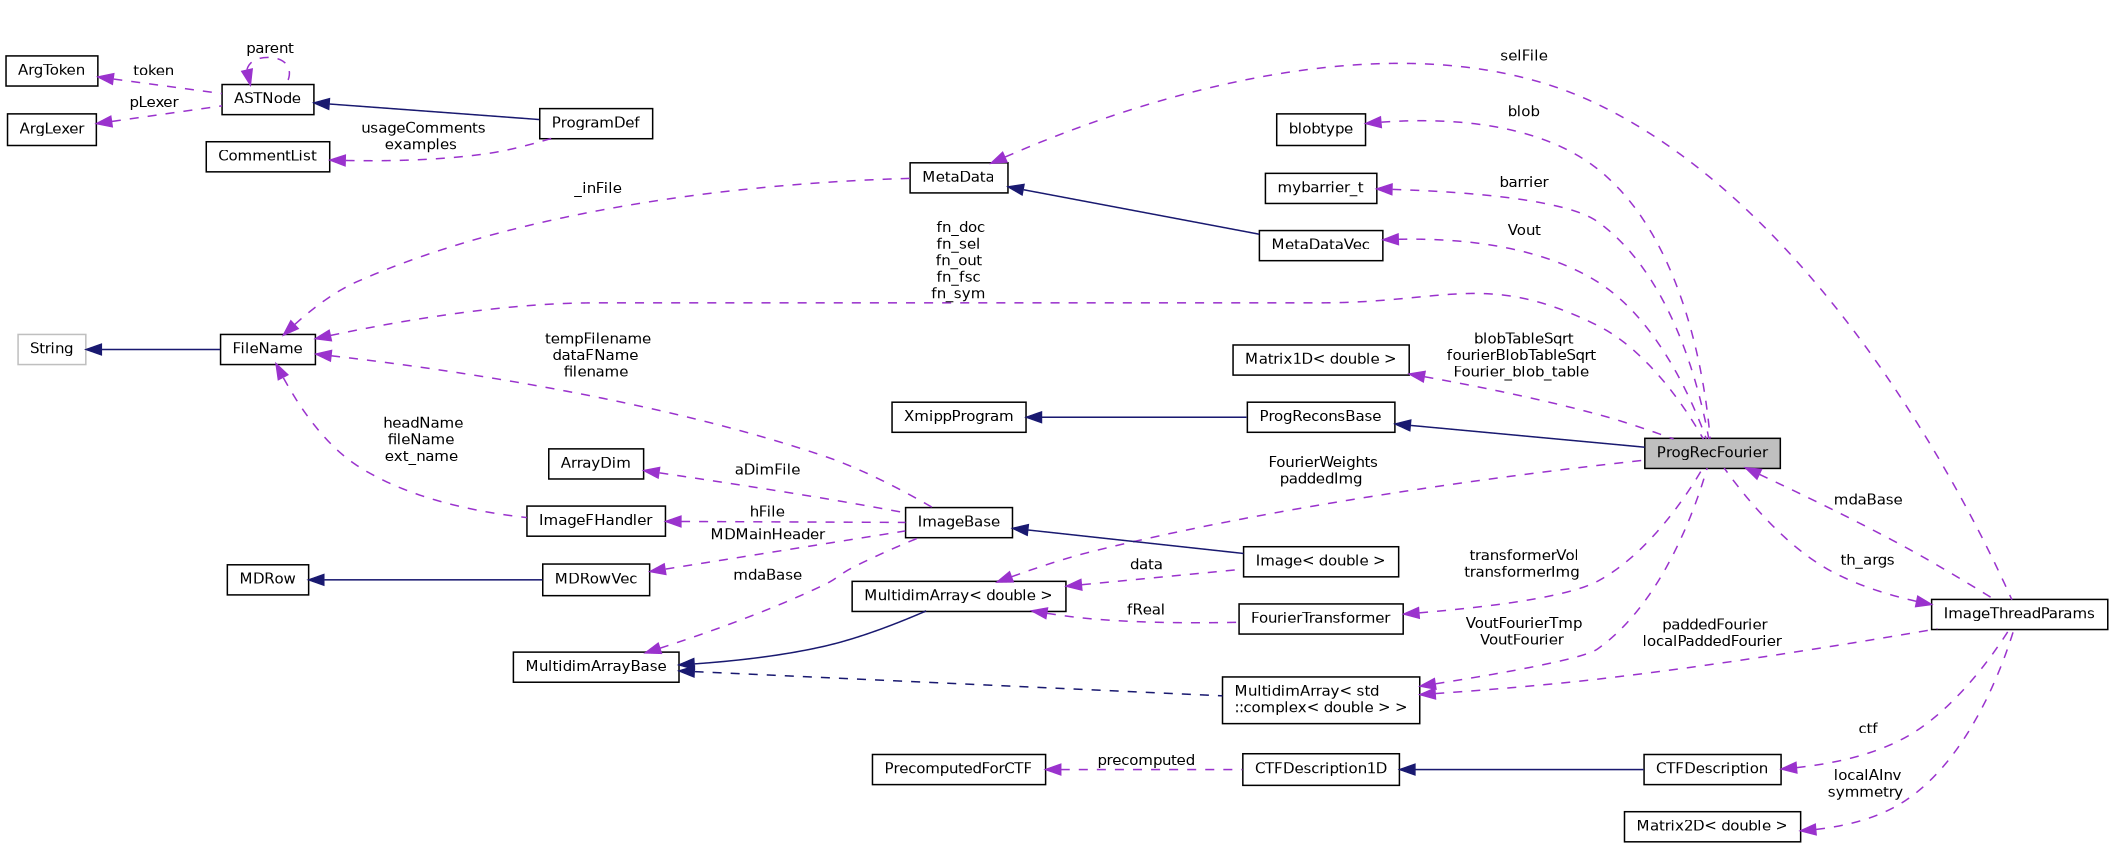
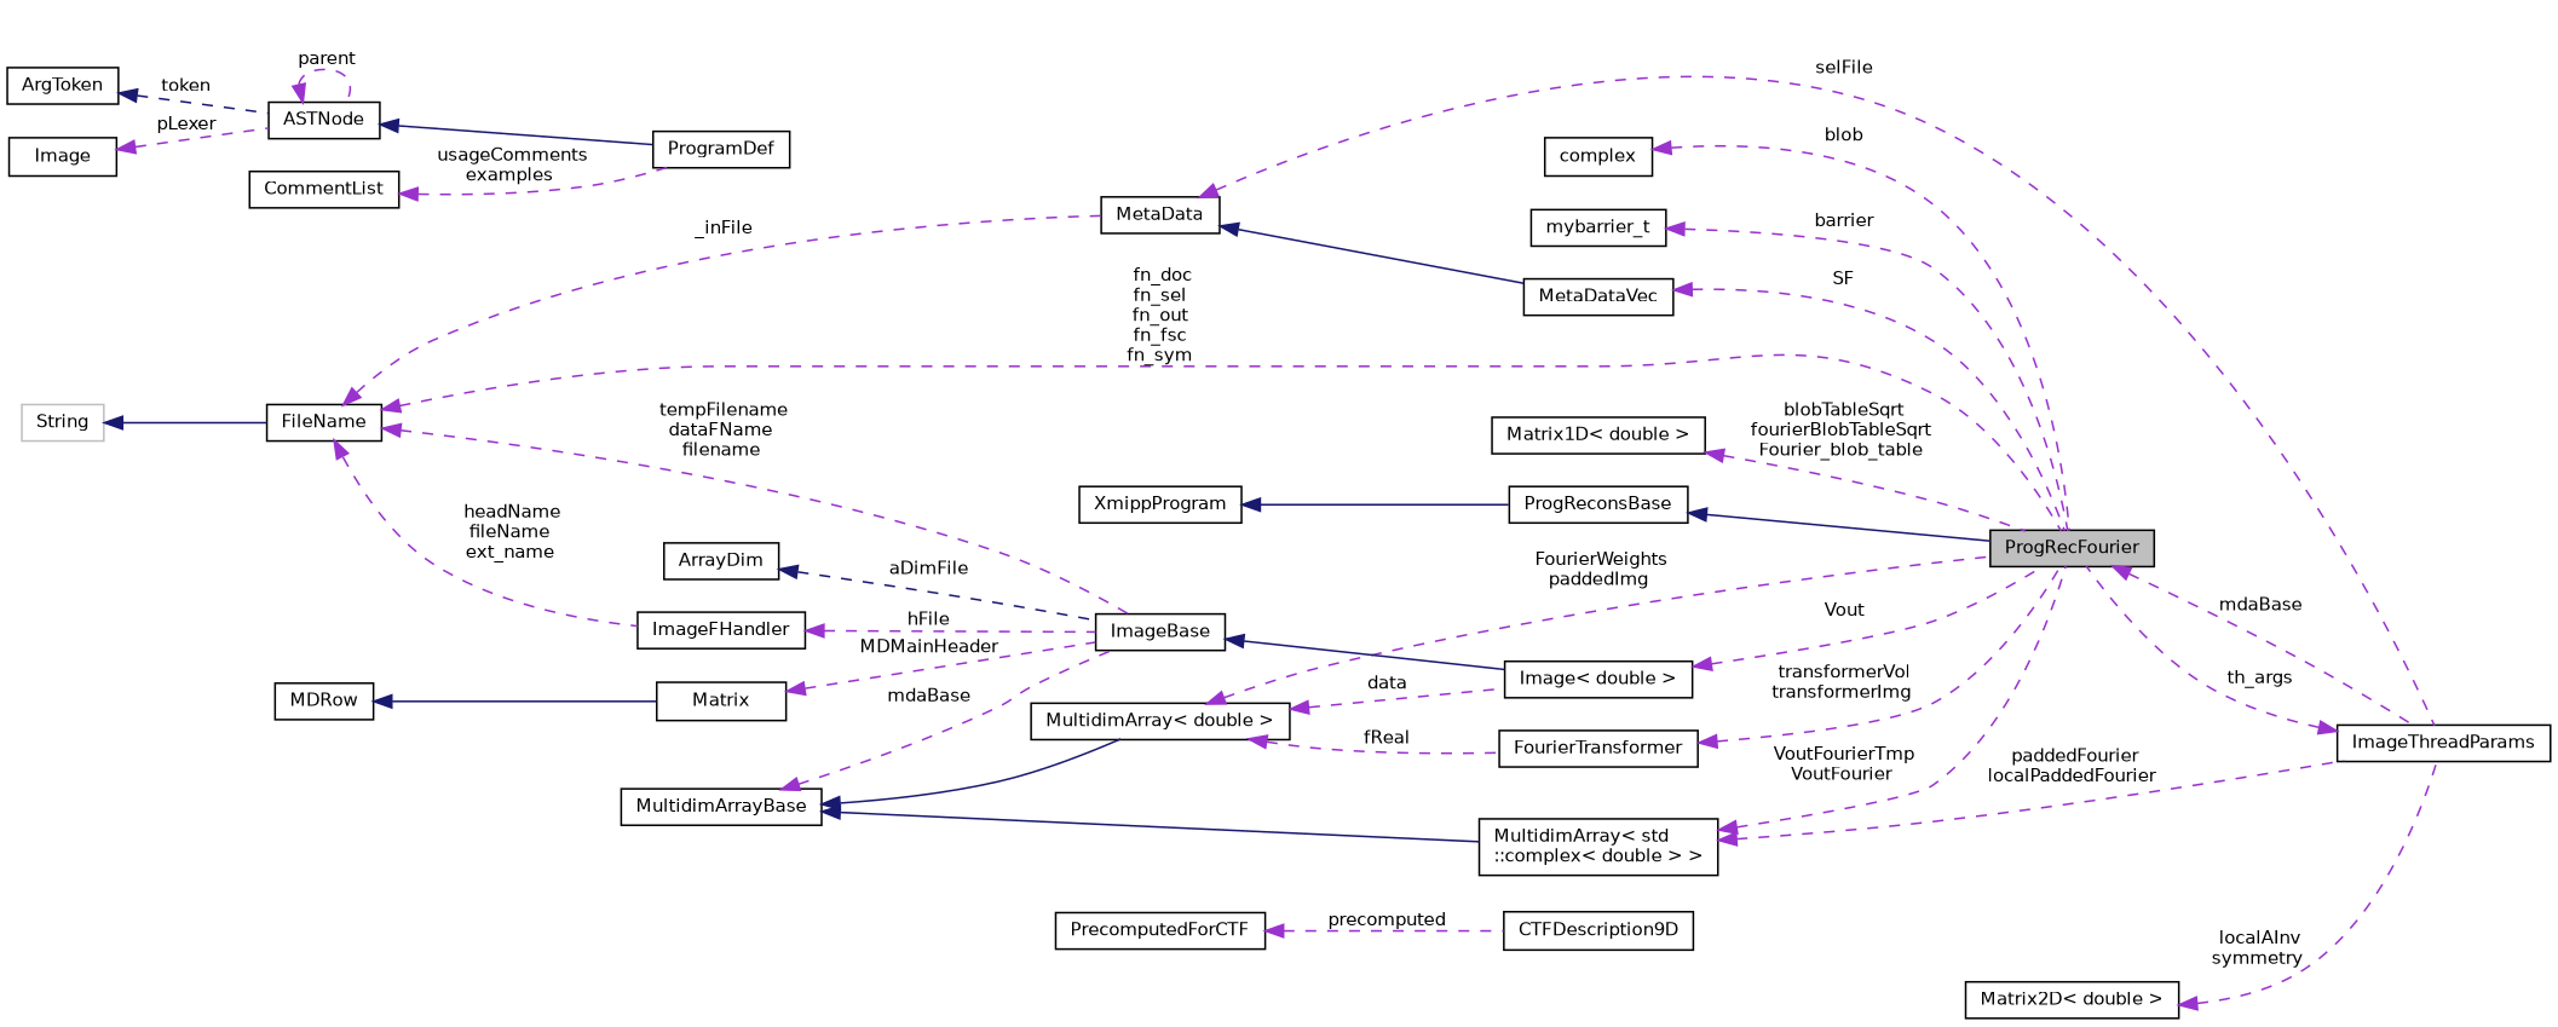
  digraph {
    rankdir=LR
    node [color=black fillcolor=white fontname=Helvetica fontsize=10 shape=record style=filled]
    edge [color=darkorchid3 dir=back fontname=Helvetica fontsize=10 labelfontname=Helvetica labelfontsize=10 style=dashed]
    n1 [fillcolor=grey75 fontcolor=black height=0.2 label=ProgRecFourier width=0.4]
    n2 [height=0.2 label=ImageThreadParams width=0.4]
    n3 [height=0.2 label=ProgReconsBase width=0.4]
    n4 [height=0.2 label=XmippProgram width=0.4]
    n5 [height=0.2 label=ProgramDef width=0.4]
    n6 [height=0.2 label=ASTNode width=0.4]
    n7 [height=0.2 label=ArgToken width=0.4]
-   n8 [height=0.2 label=ArgLexer width=0.4]
+   n8 [height=0.2 label=Image width=0.4]
    n9 [height=0.2 label=CommentList width=0.4]
    n10 [height=0.2 label=FourierTransformer width=0.4]
    n11 [height=0.2 label="MultidimArray\< double \>" width=0.4]
    n12 [height=0.2 label="Image\< double \>" width=0.4]
    n13 [height=0.2 label=MultidimArrayBase width=0.4]
    n14 [height=0.2 label="MultidimArray\< std\l::complex\< double \> \>" width=0.4]
    n15 [height=0.2 label=ImageBase width=0.4]
-   n16 [height=0.2 label=blobtype width=0.4]
+   n16 [height=0.2 label=complex width=0.4]
    n17 [height=0.2 label=mybarrier_t width=0.4]
    n18 [height=0.2 label=MetaDataVec width=0.4]
    n19 [height=0.2 label=MetaData width=0.4]
    n20 [height=0.2 label=FileName width=0.4]
    n21 [height=0.2 label=ImageFHandler width=0.4]
    n22 [color=grey75 height=0.2 label=String width=0.4]
-   n23 [height=0.2 label=MDRowVec width=0.4]
+   n23 [height=0.2 label=Matrix width=0.4]
    n24 [height=0.2 label=MDRow width=0.4]
    n25 [height=0.2 label=ArrayDim width=0.4]
    n26 [height=0.2 label="Matrix1D\< double \>" width=0.4]
-   n27 [height=0.2 label=CTFDescription width=0.4]
-   n28 [height=0.2 label=CTFDescription1D width=0.4]
+   n28 [height=0.2 label=CTFDescription9D width=0.4]
    n29 [height=0.2 label=PrecomputedForCTF width=0.4]
    n30 [height=0.2 label="Matrix2D\< double \>" width=0.4]
    n1 -> n2 [label=" mdaBase"]
    n2 -> n1 [label=" th_args"]
    n3 -> n1 [color=midnightblue style=solid]
    n4 -> n3 [color=midnightblue style=solid]
    n6 -> n5 [color=midnightblue style=solid]
    n6 -> n6 [label=" parent"]
-   n7 -> n6 [label=" token"]
+   n7 -> n6 [color=midnightblue label=" token"]
    n8 -> n6 [label=" pLexer"]
    n9 -> n5 [label=" usageComments\nexamples"]
    n10 -> n1 [label=" transformerVol\ntransformerImg"]
    n11 -> n1 [label=" FourierWeights\npaddedImg"]
    n11 -> n10 [label=" fReal"]
    n11 -> n12 [label=" data"]
+   n12 -> n1 [label=" Vout"]
    n13 -> n11 [color=midnightblue style=solid]
-   n13 -> n14 [color=midnightblue]
+   n13 -> n14 [color=midnightblue style=solid]
    n13 -> n15 [label=" mdaBase"]
    n14 -> n1 [label=" VoutFourierTmp\nVoutFourier"]
    n14 -> n2 [label=" paddedFourier\nlocalPaddedFourier"]
    n15 -> n12 [color=midnightblue style=solid]
    n16 -> n1 [label=" blob"]
    n17 -> n1 [label=" barrier"]
-   n18 -> n1 [label=" Vout"]
+   n18 -> n1 [label=" SF"]
    n19 -> n2 [label=" selFile"]
    n19 -> n18 [color=midnightblue style=solid]
    n20 -> n1 [label=" fn_doc\nfn_sel\nfn_out\nfn_fsc\nfn_sym"]
    n20 -> n15 [label=" tempFilename\ndataFName\nfilename"]
    n20 -> n19 [label=" _inFile"]
    n20 -> n21 [label=" headName\nfileName\next_name"]
    n21 -> n15 [label=" hFile"]
    n22 -> n20 [color=midnightblue style=solid]
    n23 -> n15 [label=" MDMainHeader"]
    n24 -> n23 [color=midnightblue style=solid]
-   n25 -> n15 [label=" aDimFile"]
+   n25 -> n15 [color=midnightblue label=" aDimFile"]
    n26 -> n1 [label=" blobTableSqrt\nfourierBlobTableSqrt\nFourier_blob_table"]
-   n27 -> n2 [label=" ctf"]
-   n28 -> n27 [color=midnightblue style=solid]
    n29 -> n28 [label=" precomputed"]
    n30 -> n2 [label=" localAInv\nsymmetry"]
  }
